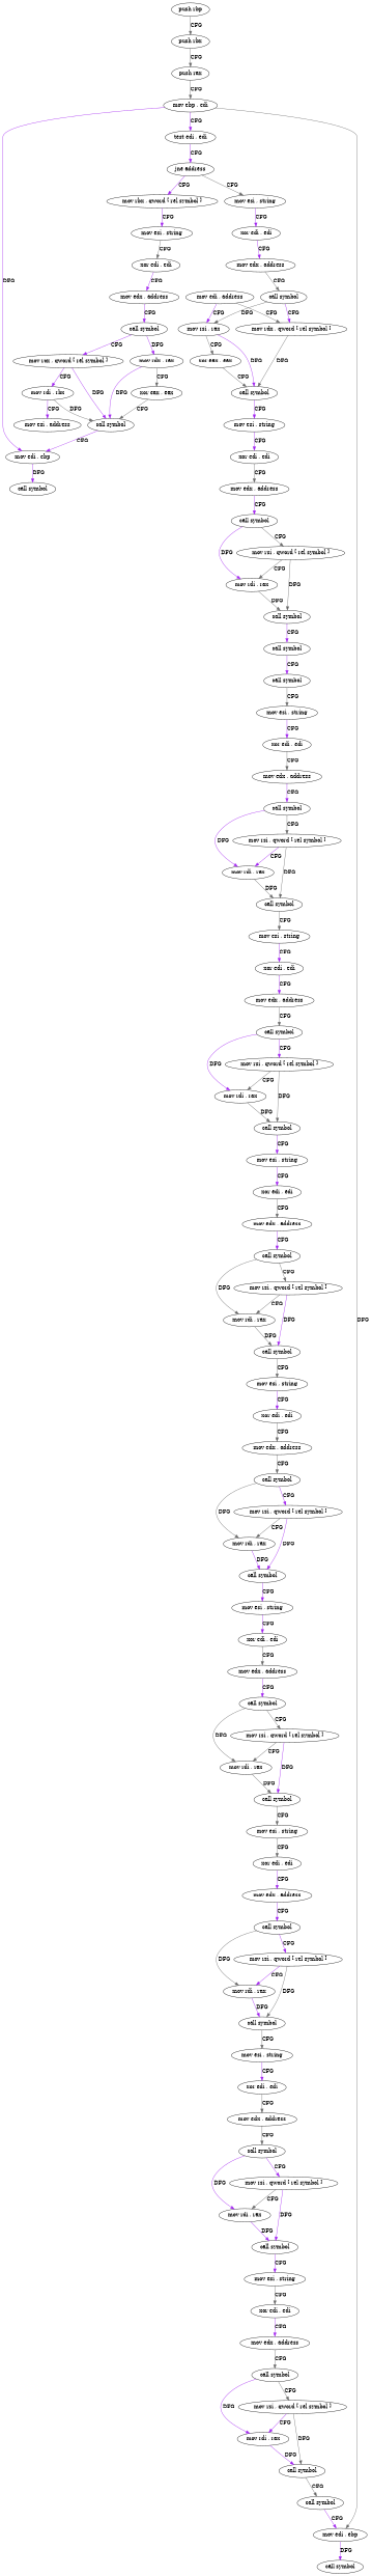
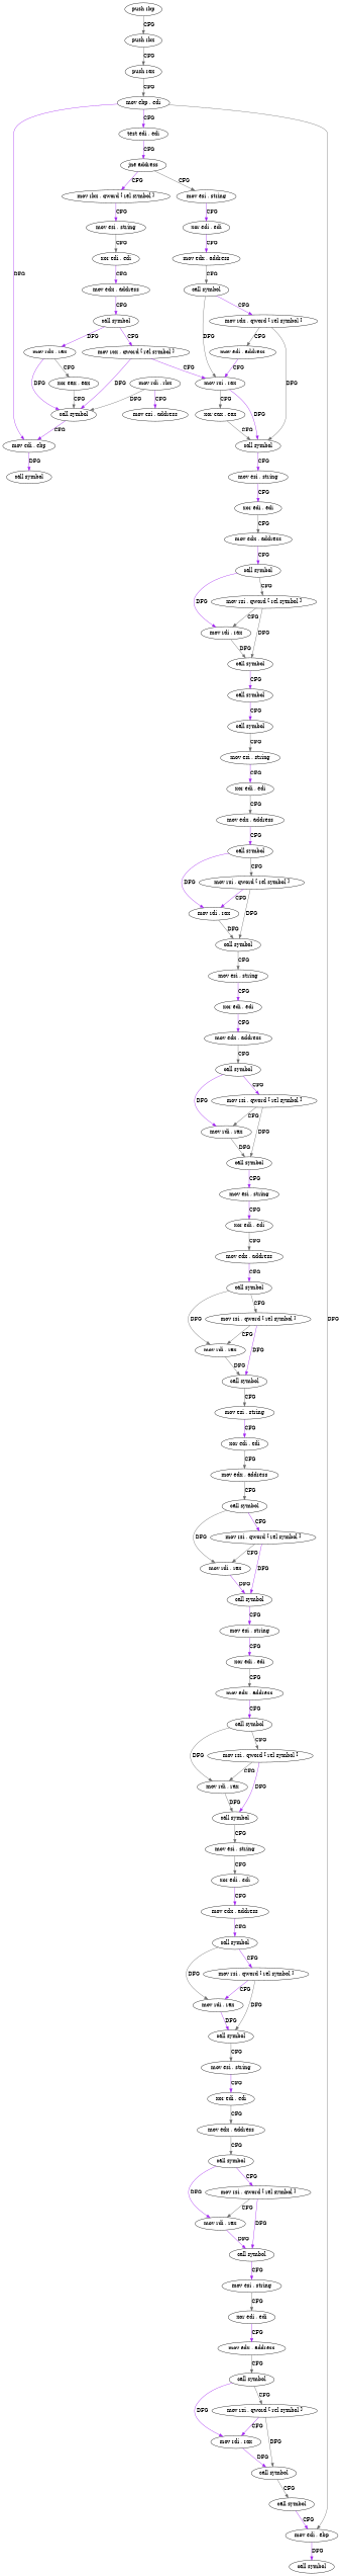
  digraph {
    edge [color=purple]
    n1 [label="push rbp"]
    n2 [label="push rbx"]
    n3 [label="push rax"]
    n4 [label="mov ebp , edi"]
    n5 [label="test edi , edi"]
    n6 [label="mov edi , ebp"]
    n7 [label="mov edi , ebp"]
    n8 [label="jne address"]
    n9 [label="call symbol"]
    n10 [label="call symbol"]
    n11 [label="mov rbx , qword [ rel symbol ]"]
    n12 [label="mov esi , string"]
    n13 [label="mov esi , string"]
    n14 [label="xor edi , edi"]
    n15 [label="xor edi , edi"]
    n16 [label="mov edx , address"]
    n17 [label="mov edx , address"]
    n18 [label="call symbol"]
    n19 [label="mov rcx , qword [ rel symbol ]"]
    n20 [label="mov rdx , rax"]
    n21 [label="mov rdi , rbx"]
    n22 [label="call symbol"]
    n23 [label="xor eax , eax"]
    n24 [label="mov esi , address"]
    n25 [label="call symbol"]
    n26 [label="mov rdx , qword [ rel symbol ]"]
    n27 [label="mov rsi , rax"]
    n28 [label="mov edi , address"]
    n29 [label="call symbol"]
    n30 [label="xor eax , eax"]
    n31 [label="mov esi , string"]
    n32 [label="xor edi , edi"]
    n33 [label="mov edx , address"]
    n34 [label="call symbol"]
    n35 [label="mov rsi , qword [ rel symbol ]"]
    n36 [label="mov rdi , rax"]
    n37 [label="call symbol"]
    n38 [label="call symbol"]
    n39 [label="call symbol"]
    n40 [label="mov esi , string"]
    n41 [label="xor edi , edi"]
    n42 [label="mov edx , address"]
    n43 [label="call symbol"]
    n44 [label="mov rsi , qword [ rel symbol ]"]
    n45 [label="mov rdi , rax"]
    n46 [label="call symbol"]
    n47 [label="mov esi , string"]
    n48 [label="xor edi , edi"]
    n49 [label="mov edx , address"]
    n50 [label="call symbol"]
    n51 [label="mov rsi , qword [ rel symbol ]"]
    n52 [label="mov rdi , rax"]
    n53 [label="call symbol"]
    n54 [label="mov esi , string"]
    n55 [label="xor edi , edi"]
    n56 [label="mov edx , address"]
    n57 [label="call symbol"]
    n58 [label="mov rsi , qword [ rel symbol ]"]
    n59 [label="mov rdi , rax"]
    n60 [label="call symbol"]
    n61 [label="mov esi , string"]
    n62 [label="xor edi , edi"]
    n63 [label="mov edx , address"]
    n64 [label="call symbol"]
    n65 [label="mov rsi , qword [ rel symbol ]"]
    n66 [label="mov rdi , rax"]
    n67 [label="call symbol"]
    n68 [label="mov esi , string"]
    n69 [label="xor edi , edi"]
    n70 [label="mov edx , address"]
    n71 [label="call symbol"]
    n72 [label="mov rsi , qword [ rel symbol ]"]
    n73 [label="mov rdi , rax"]
    n74 [label="call symbol"]
    n75 [label="mov esi , string"]
    n76 [label="xor edi , edi"]
    n77 [label="mov edx , address"]
    n78 [label="call symbol"]
    n79 [label="mov rsi , qword [ rel symbol ]"]
    n80 [label="mov rdi , rax"]
    n81 [label="call symbol"]
    n82 [label="mov esi , string"]
    n83 [label="xor edi , edi"]
    n84 [label="mov edx , address"]
    n85 [label="call symbol"]
    n86 [label="mov rsi , qword [ rel symbol ]"]
    n87 [label="mov rdi , rax"]
    n88 [label="call symbol"]
    n89 [label="mov esi , string"]
    n90 [label="xor edi , edi"]
    n91 [label="mov edx , address"]
    n92 [label="call symbol"]
    n93 [label="mov rsi , qword [ rel symbol ]"]
    n94 [label="mov rdi , rax"]
    n95 [label="call symbol"]
    n96 [label="call symbol"]
    n1 -> n2 [color=gray40 label=CFG]
    n2 -> n3 [color=gray40 label=CFG]
    n3 -> n4 [color=gray40 label=CFG]
    n4 -> n5 [label=CFG]
    n4 -> n6 [label=DFG]
    n4 -> n7 [color=gray40 label=DFG]
    n5 -> n8 [label=CFG]
    n6 -> n9 [label=DFG]
    n7 -> n10 [label=DFG]
    n8 -> n11 [label=CFG]
    n8 -> n12 [color=gray40 label=CFG]
    n11 -> n13 [label=CFG]
    n12 -> n14 [label=CFG]
    n13 -> n15 [color=gray40 label=CFG]
    n14 -> n16 [label=CFG]
    n15 -> n17 [label=CFG]
    n16 -> n25 [color=gray40 label=CFG]
    n17 -> n18 [label=CFG]
    n18 -> n19 [label=CFG]
    n18 -> n20 [label=DFG]
-   n19 -> n21 [label=CFG]
+   n19 -> n27 [label=CFG]
    n19 -> n22 [label=DFG]
    n20 -> n22 [label=DFG]
    n20 -> n23 [color=gray40 label=CFG]
    n21 -> n22 [color=gray40 label=DFG]
    n21 -> n24 [label=CFG]
    n22 -> n6 [label=CFG]
    n23 -> n22 [color=gray40 label=CFG]
    n25 -> n26 [label=CFG]
    n25 -> n27 [color=gray40 label=DFG]
-   n28 -> n26 [color=gray40 label=CFG]
+   n26 -> n28 [color=gray40 label=CFG]
    n26 -> n29 [color=gray40 label=DFG]
    n27 -> n29 [label=DFG]
    n27 -> n30 [color=gray40 label=CFG]
    n28 -> n27 [label=CFG]
    n29 -> n31 [label=CFG]
    n30 -> n29 [color=gray40 label=CFG]
    n31 -> n32 [label=CFG]
    n32 -> n33 [color=gray40 label=CFG]
    n33 -> n34 [label=CFG]
    n34 -> n35 [color=gray40 label=CFG]
    n34 -> n36 [label=DFG]
    n35 -> n36 [color=gray40 label=CFG]
    n35 -> n37 [color=gray40 label=DFG]
    n36 -> n37 [color=gray40 label=DFG]
    n37 -> n38 [label=CFG]
    n38 -> n39 [label=CFG]
    n39 -> n40 [color=gray40 label=CFG]
    n40 -> n41 [label=CFG]
    n41 -> n42 [color=gray40 label=CFG]
    n42 -> n43 [label=CFG]
    n43 -> n44 [color=gray40 label=CFG]
    n43 -> n45 [label=DFG]
    n44 -> n45 [label=CFG]
    n44 -> n46 [color=gray40 label=DFG]
    n45 -> n46 [color=gray40 label=DFG]
    n46 -> n47 [color=gray40 label=CFG]
    n47 -> n48 [label=CFG]
    n48 -> n49 [label=CFG]
    n49 -> n50 [color=gray40 label=CFG]
    n50 -> n51 [label=CFG]
    n50 -> n52 [label=DFG]
    n51 -> n52 [color=gray40 label=CFG]
    n51 -> n53 [color=gray40 label=DFG]
    n52 -> n53 [color=gray40 label=DFG]
    n53 -> n54 [label=CFG]
    n54 -> n55 [label=CFG]
    n55 -> n56 [color=gray40 label=CFG]
    n56 -> n57 [label=CFG]
    n57 -> n58 [color=gray40 label=CFG]
    n57 -> n59 [color=gray40 label=DFG]
    n58 -> n59 [color=gray40 label=CFG]
    n58 -> n60 [label=DFG]
    n59 -> n60 [color=gray40 label=DFG]
    n60 -> n61 [color=gray40 label=CFG]
    n61 -> n62 [label=CFG]
    n62 -> n63 [color=gray40 label=CFG]
    n63 -> n64 [color=gray40 label=CFG]
    n64 -> n65 [label=CFG]
    n64 -> n66 [color=gray40 label=DFG]
    n65 -> n66 [color=gray40 label=CFG]
    n65 -> n67 [label=DFG]
    n66 -> n67 [label=DFG]
    n67 -> n68 [label=CFG]
    n68 -> n69 [label=CFG]
    n69 -> n70 [color=gray40 label=CFG]
    n70 -> n71 [label=CFG]
    n71 -> n72 [color=gray40 label=CFG]
    n71 -> n73 [color=gray40 label=DFG]
    n72 -> n73 [color=gray40 label=CFG]
    n72 -> n74 [label=DFG]
    n73 -> n74 [color=gray40 label=DFG]
    n74 -> n75 [color=gray40 label=CFG]
    n75 -> n76 [color=gray40 label=CFG]
    n76 -> n77 [label=CFG]
    n77 -> n78 [label=CFG]
    n78 -> n79 [label=CFG]
    n78 -> n80 [color=gray40 label=DFG]
    n79 -> n80 [label=CFG]
    n79 -> n81 [color=gray40 label=DFG]
    n80 -> n81 [label=DFG]
    n81 -> n82 [color=gray40 label=CFG]
    n82 -> n83 [label=CFG]
    n83 -> n84 [color=gray40 label=CFG]
    n84 -> n85 [color=gray40 label=CFG]
    n85 -> n86 [label=CFG]
    n85 -> n87 [label=DFG]
    n86 -> n87 [color=gray40 label=CFG]
    n86 -> n88 [label=DFG]
    n87 -> n88 [label=DFG]
    n88 -> n89 [label=CFG]
    n89 -> n90 [color=gray40 label=CFG]
    n90 -> n91 [label=CFG]
    n91 -> n92 [color=gray40 label=CFG]
    n92 -> n93 [color=gray40 label=CFG]
    n92 -> n94 [label=DFG]
    n93 -> n94 [label=CFG]
    n93 -> n95 [color=gray40 label=DFG]
    n94 -> n95 [label=DFG]
    n95 -> n96 [color=gray40 label=CFG]
    n96 -> n7 [label=CFG]
  }
